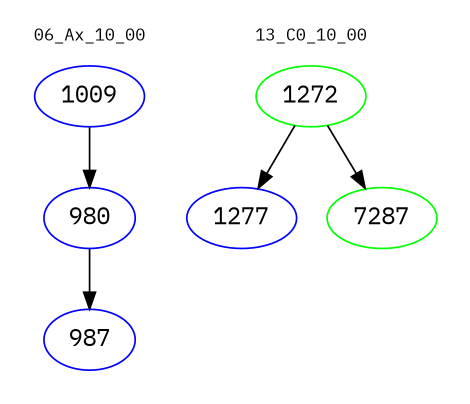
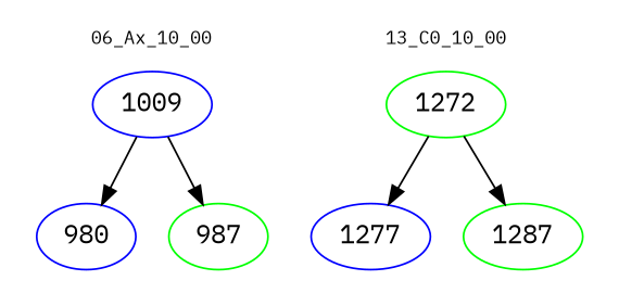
  digraph {
    fontname="IBM Plex Mono"
    node [color=blue fontname="IBM Plex Mono"]
    edge [color=black fontname="IBM Plex Mono"]
    n1 [label=980]
-   n2 [label=987]
+   n2 [color=green label=987]
    n3 [label=1009]
    n4 [color=green label=1272]
    n5 [label=1277]
-   n6 [color=green label=7287]
+   n6 [color=green label=1287]
    subgraph cluster_1 {
      color=white
      fontsize=10
      label="06_Ax_10_00"
      n1
      n2
      n3
    }
    subgraph cluster_2 {
      color=white
      fontsize=10
      label="13_C0_10_00"
      n4
      n5
      n6
    }
-   n1 -> n2
+   n3 -> n2
    n3 -> n1
    n4 -> n5
    n4 -> n6
  }
